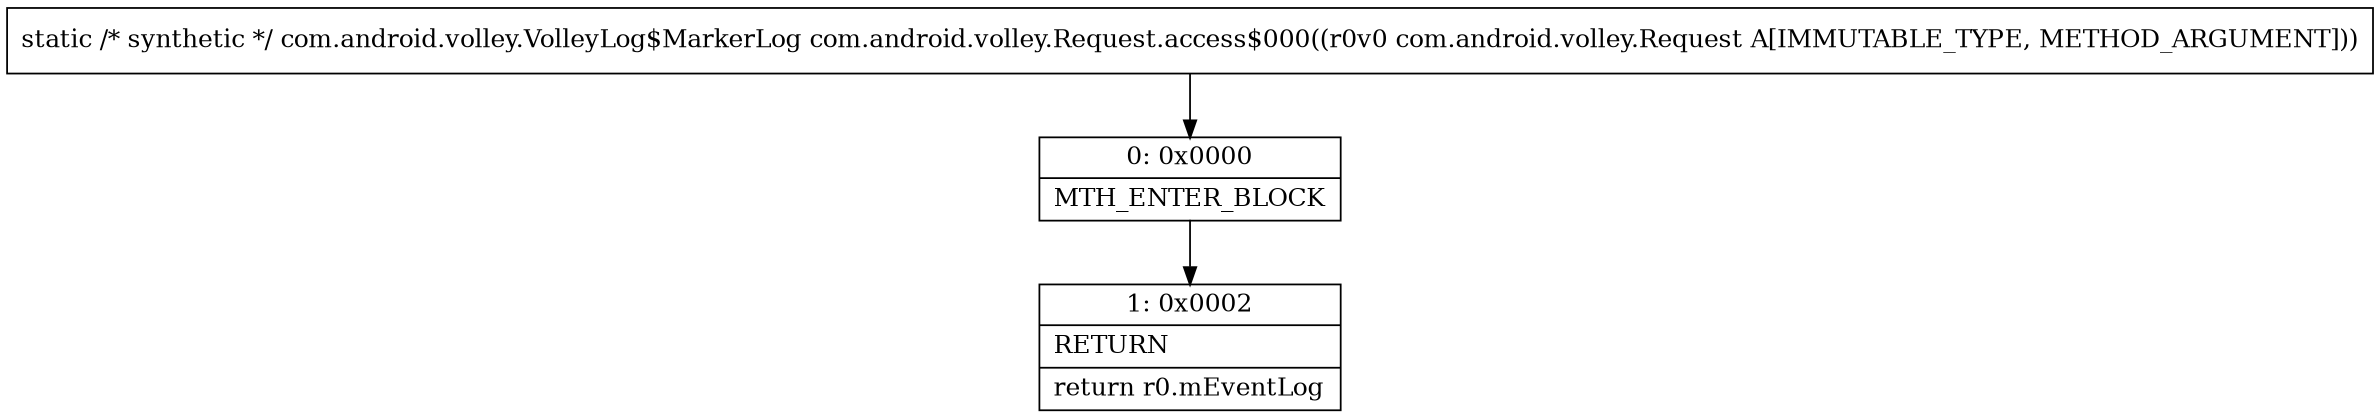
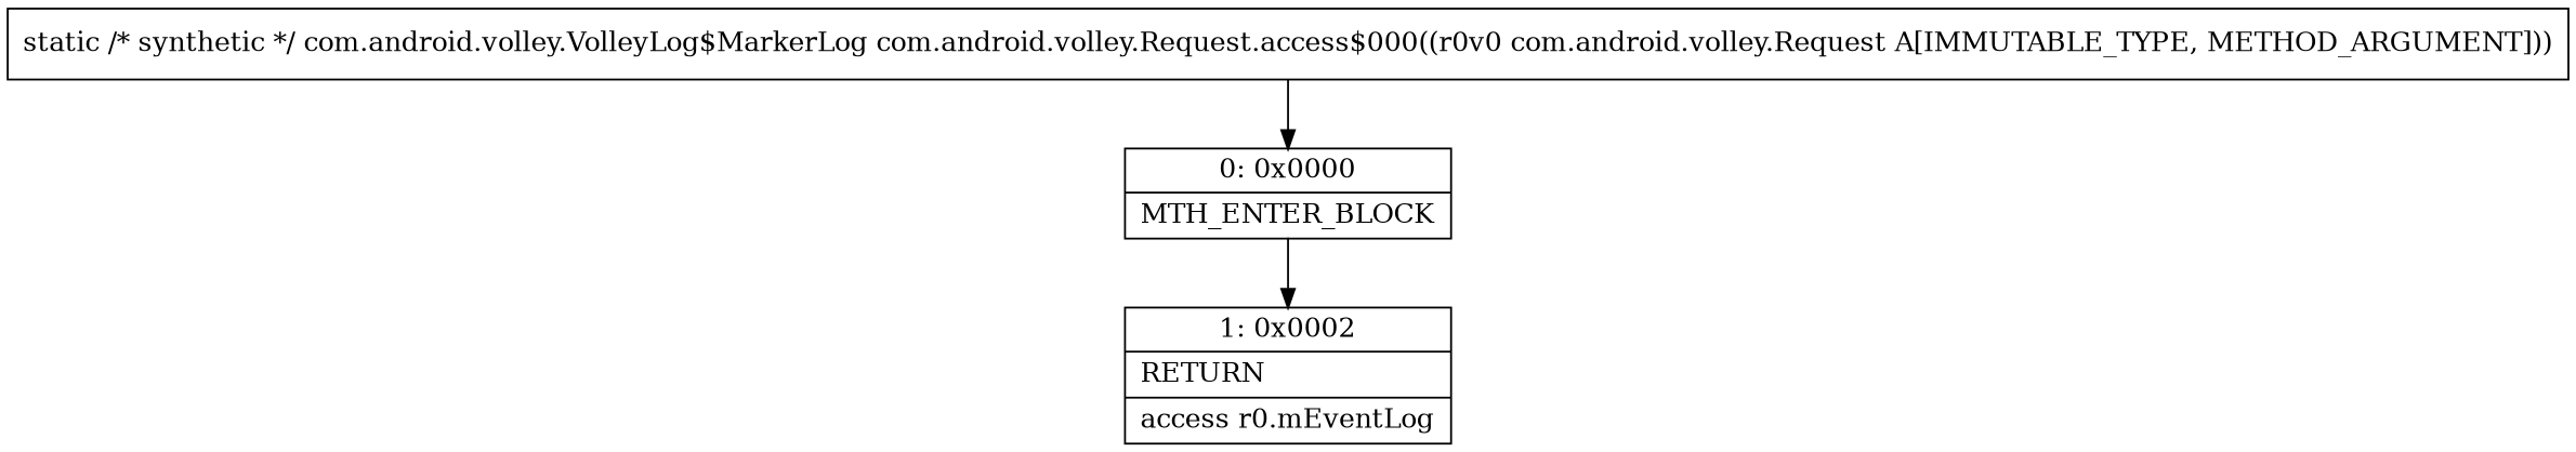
  digraph {
    node [shape=record]
    n1 [label="{0\:\ 0x0000|MTH_ENTER_BLOCK\l}"]
-   n2 [label="{1\:\ 0x0002|RETURN\l|return r0.mEventLog\l}"]
+   n2 [label="{1\:\ 0x0002|RETURN\l|access r0.mEventLog\l}"]
    n3 [label="{static \/* synthetic *\/ com.android.volley.VolleyLog$MarkerLog com.android.volley.Request.access$000((r0v0 com.android.volley.Request A[IMMUTABLE_TYPE, METHOD_ARGUMENT])) }"]
    n1 -> n2
    n3 -> n1
  }
